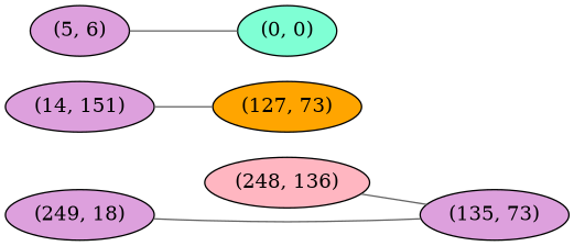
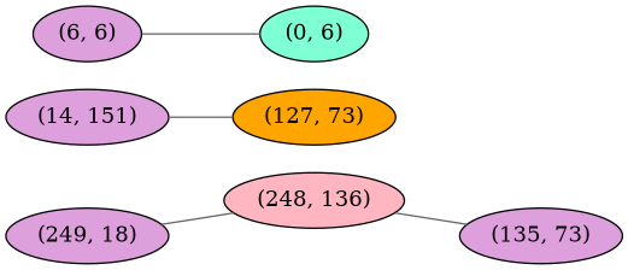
  graph {
    rankdir=LR
    node [fillcolor=plum style=filled]
    edge [color=gray40 weight=1]
    "(248, 136)" [fillcolor=lightpink]
    "(135, 73)"
    n3 [label="(14, 151)"]
    "(127, 73)" [fillcolor=orange]
-   "(0, 0)" [fillcolor=aquamarine]
-   "(6, 6)" [label="(5, 6)"]
+   "(0, 0)" [fillcolor=aquamarine label="(0, 6)"]
+   "(6, 6)"
    "(249, 18)"
    "(248, 136)" -- "(135, 73)"
    n3 -- "(127, 73)"
    "(6, 6)" -- "(0, 0)" [weight=4]
-   "(249, 18)" -- "(135, 73)"
+   "(249, 18)" -- "(248, 136)"
  }
